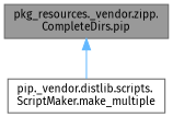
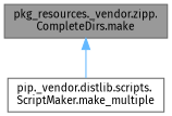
  digraph {
    rankdir=TB
    fontname="Fira Sans"
    node [fontname="Fira Sans" fontsize=10 shape=box style=filled]
-   n1 [color=gray40 fillcolor=grey60 fontcolor=black height=0.2 label="pkg_resources._vendor.zipp.\lCompleteDirs.pip" width=0.4]
+   n1 [color=gray40 fillcolor=grey60 fontcolor=black height=0.2 label="pkg_resources._vendor.zipp.\lCompleteDirs.make" width=0.4]
    n2 [color=grey40 fillcolor=white height=0.2 label="pip._vendor.distlib.scripts.\lScriptMaker.make_multiple" width=0.4]
    n1 -> n2 [color=steelblue1 dir=back fontname="Fira Sans" fontsize=10 labelfontname=Helvetica labelfontsize=10 style=solid]
  }
